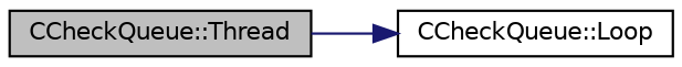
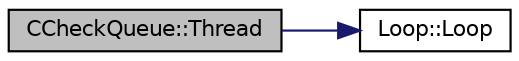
  digraph {
    rankdir=LR
    node [color=black fontname=Helvetica fontsize=10 shape=record style=filled]
    n1 [fillcolor=grey75 fontcolor=black height=0.2 label="CCheckQueue::Thread" width=0.4]
-   n2 [fillcolor=white height=0.2 label="CCheckQueue::Loop" width=0.4]
+   n2 [fillcolor=white height=0.2 label="Loop::Loop" width=0.4]
    n1 -> n2 [color=midnightblue fontname=Helvetica fontsize=10 labelfontname=Helvetica labelfontsize=10 style=solid]
  }
